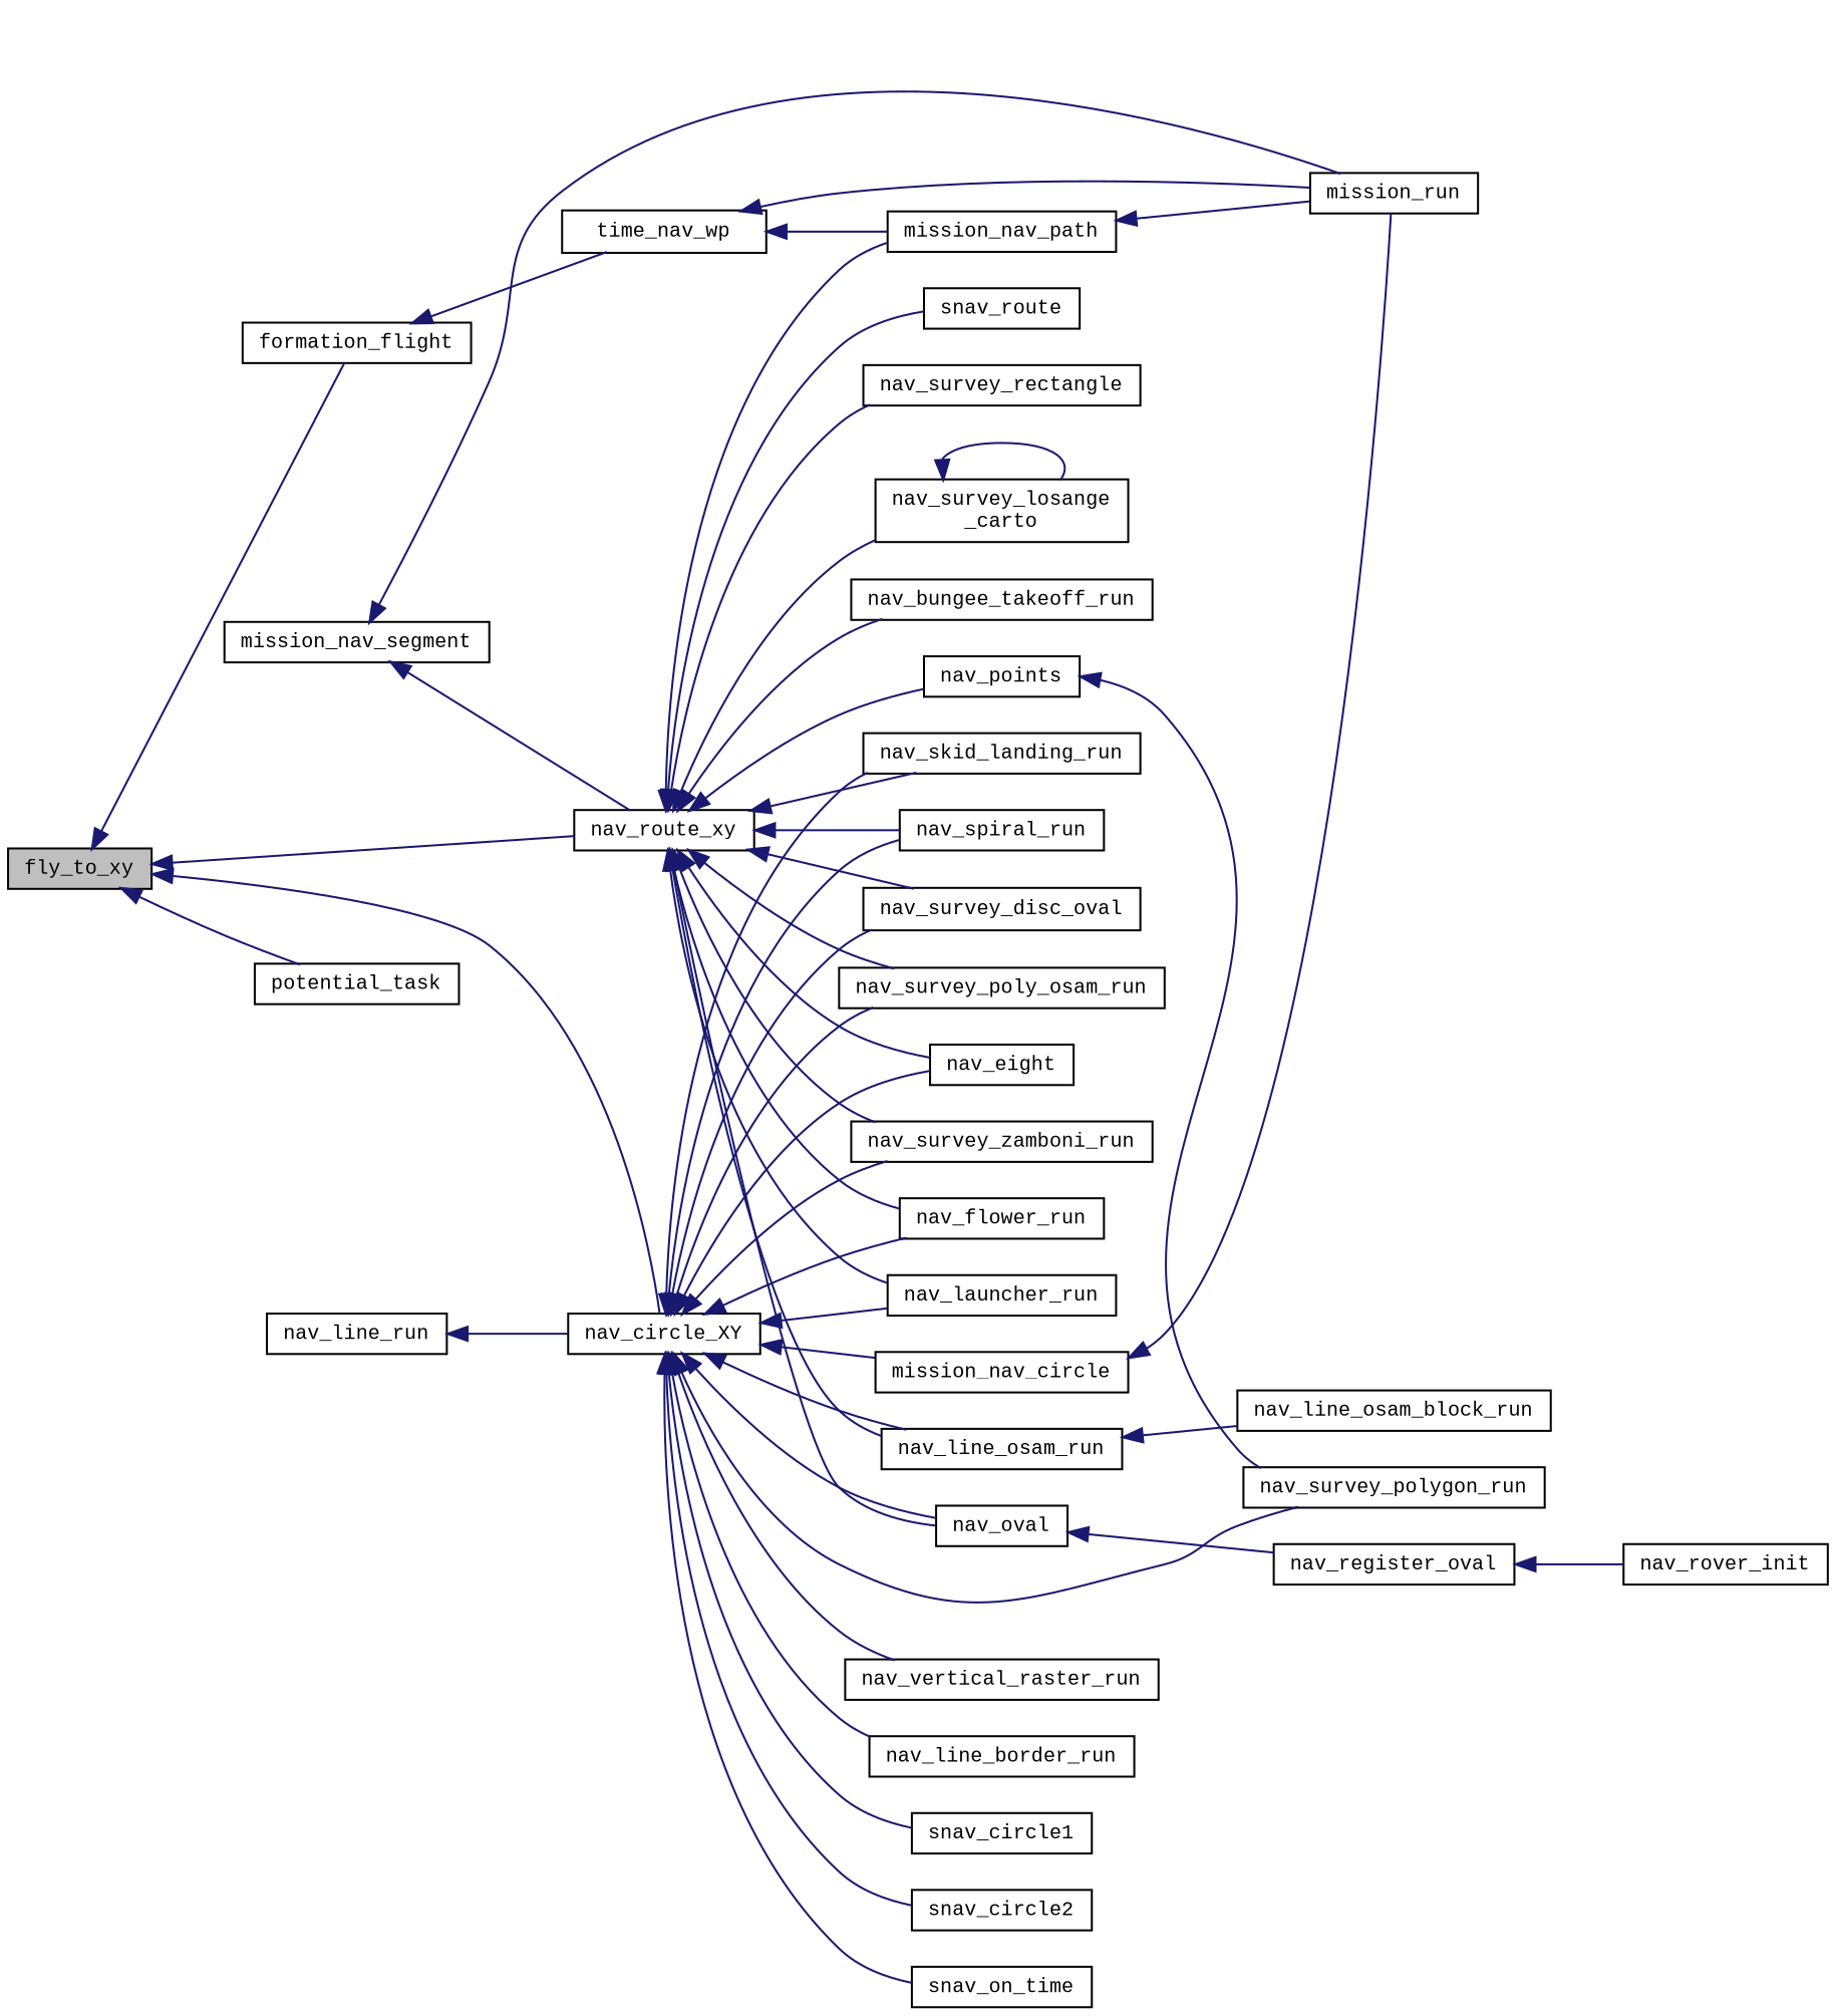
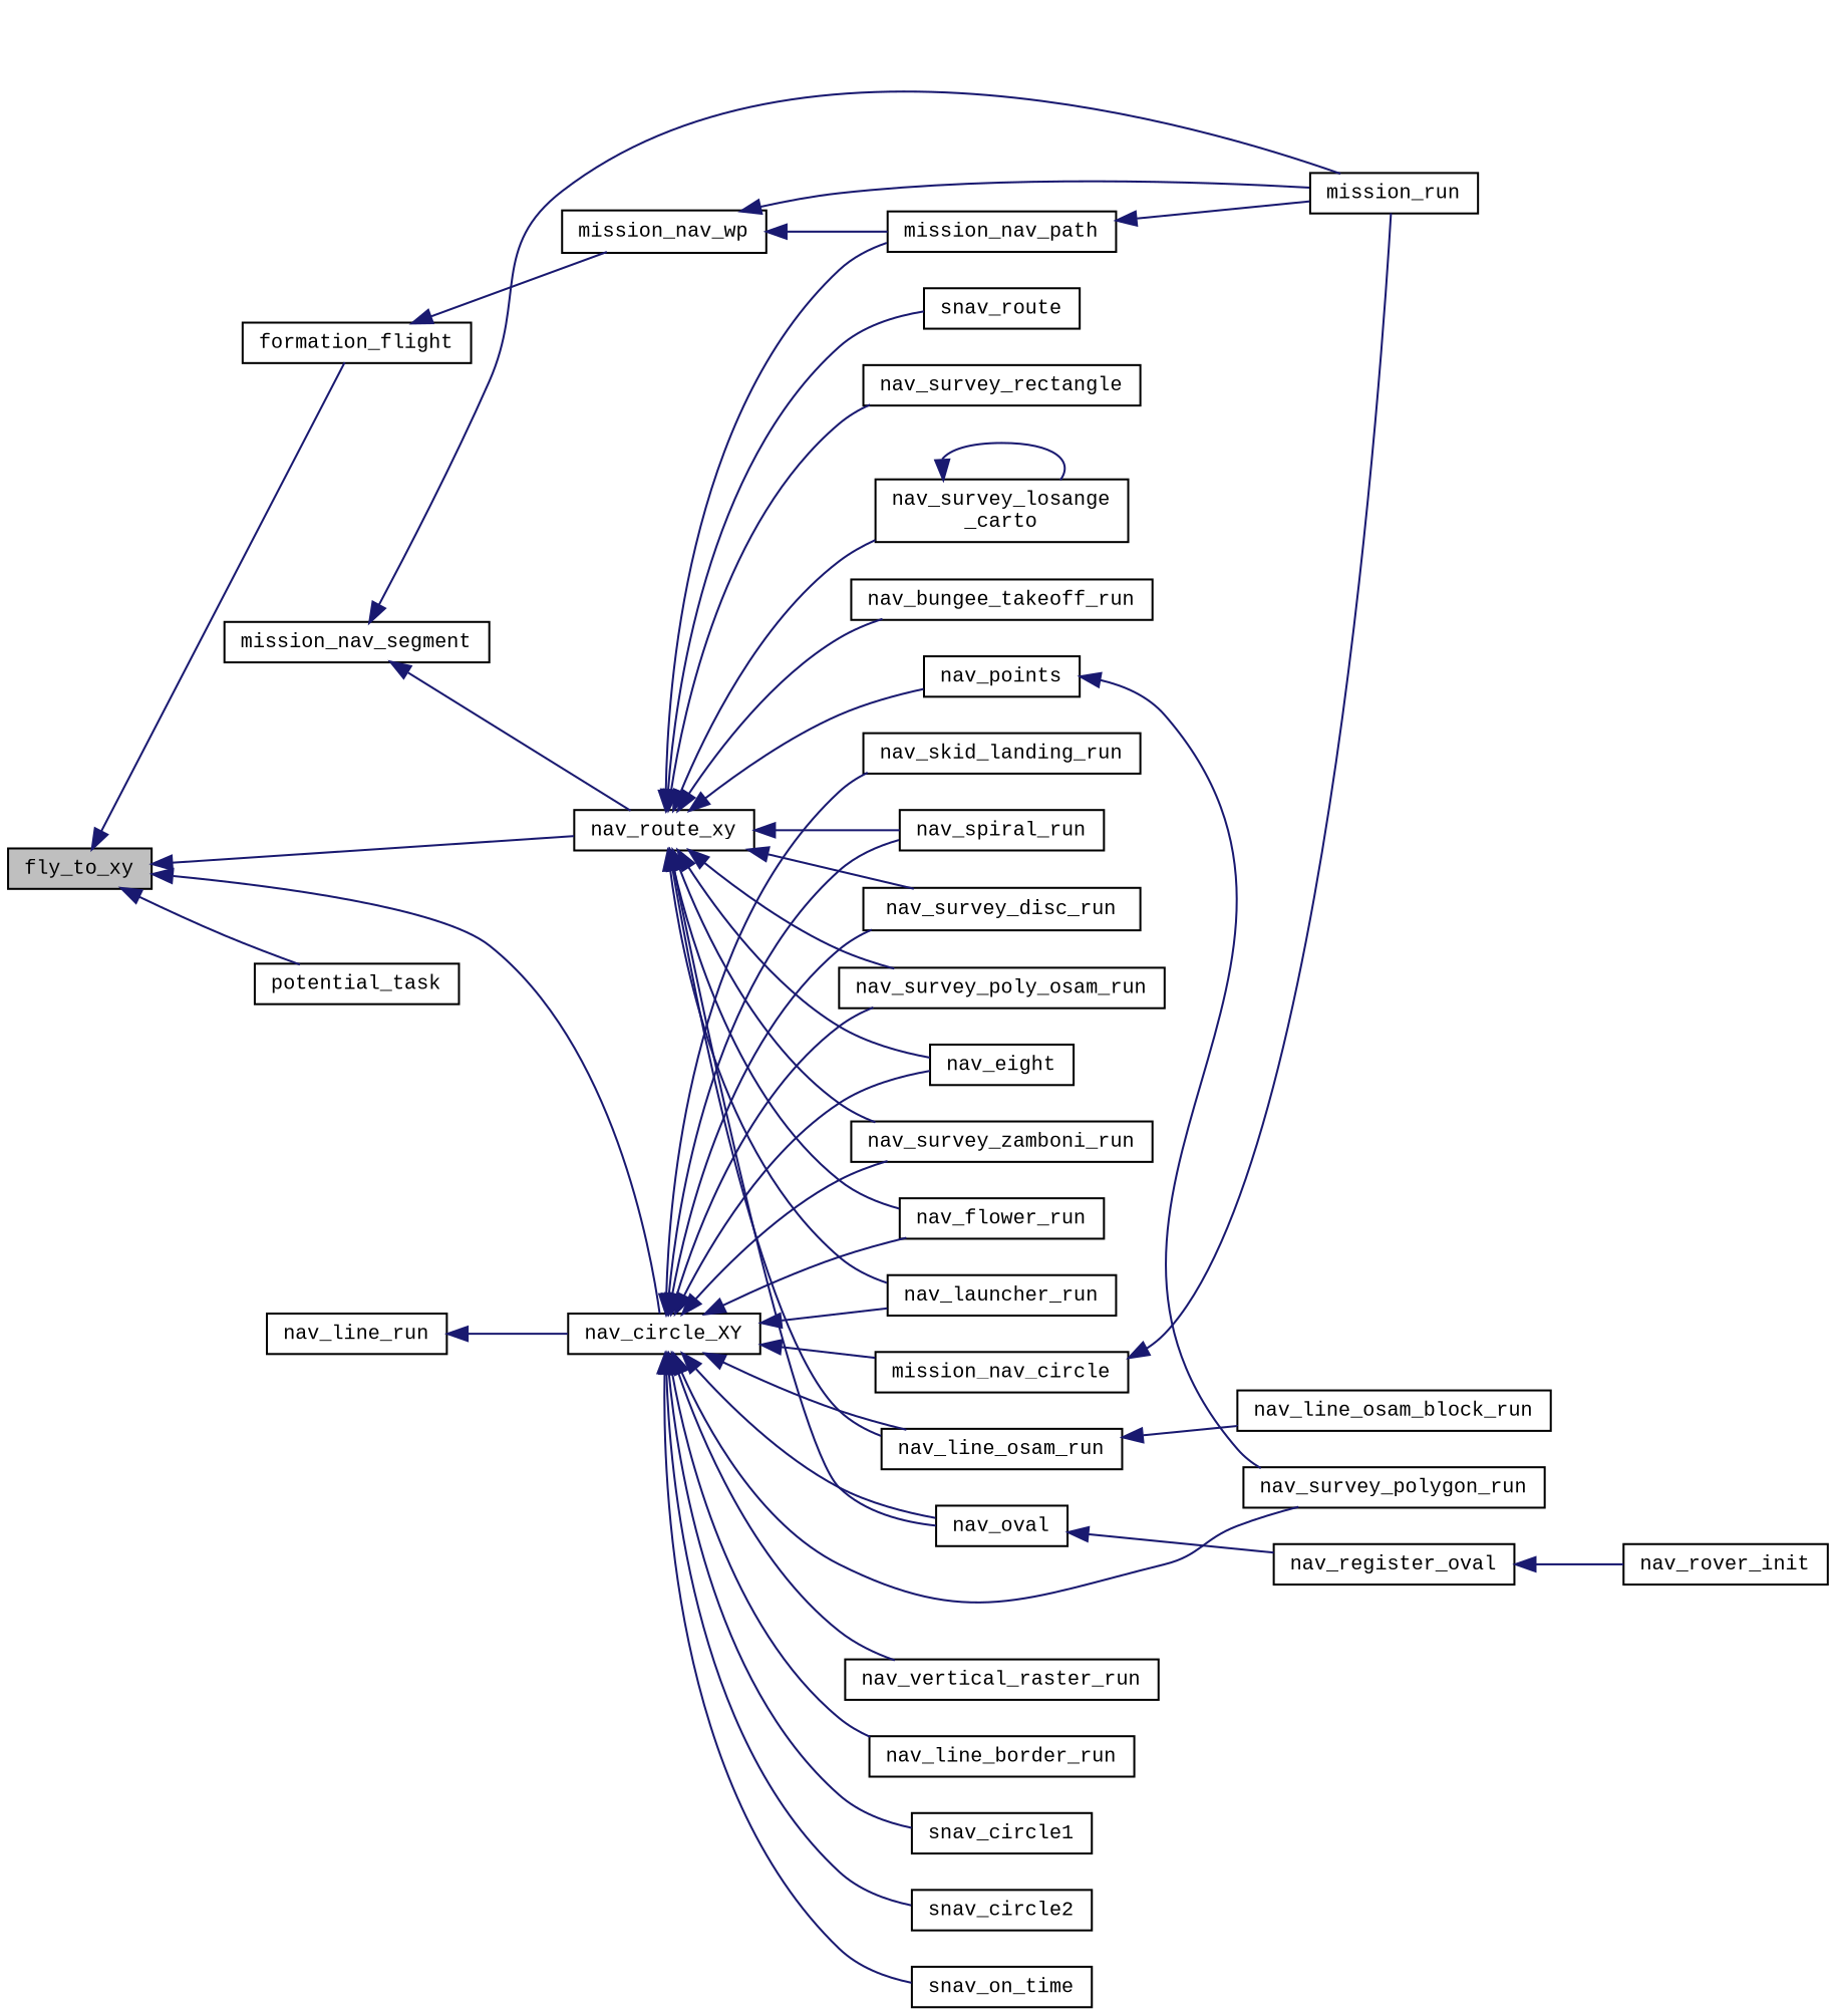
  digraph {
    fontname="Liberation Mono"
    rankdir=LR
    node [color=black fillcolor=white fontname="Liberation Mono" fontsize=10 shape=record style=filled]
    edge [color=midnightblue dir=back fontname="Liberation Mono" fontsize=10 labelfontname=FreeSans labelfontsize=10 style=solid]
    n1 [fillcolor=grey75 fontcolor=black height=0.2 label=fly_to_xy width=0.4]
    n2 [height=0.2 label=formation_flight width=0.4]
    n3 [height=0.2 label=nav_circle_XY width=0.4]
    n4 [height=0.2 label=nav_route_xy width=0.4]
    n5 [height=0.2 label=potential_task width=0.4]
-   n6 [height=0.2 label=time_nav_wp width=0.4]
+   n6 [height=0.2 label=mission_nav_wp width=0.4]
    n7 [height=0.2 label=mission_nav_path width=0.4]
    n8 [height=0.2 label=mission_run width=0.4]
    n9 [height=0.2 label=nav_eight width=0.4]
    n10 [height=0.2 label=nav_oval width=0.4]
    n11 [height=0.2 label=mission_nav_circle width=0.4]
    n12 [height=0.2 label=nav_flower_run width=0.4]
    n13 [height=0.2 label=nav_launcher_run width=0.4]
    n14 [height=0.2 label=nav_line_border_run width=0.4]
    n15 [height=0.2 label=nav_line_osam_run width=0.4]
    n16 [height=0.2 label=nav_skid_landing_run width=0.4]
    n17 [height=0.2 label=snav_circle1 width=0.4]
    n18 [height=0.2 label=snav_circle2 width=0.4]
    n19 [height=0.2 label=snav_on_time width=0.4]
    n20 [height=0.2 label=nav_spiral_run width=0.4]
-   n21 [height=0.2 label=nav_survey_disc_oval width=0.4]
+   n21 [height=0.2 label=nav_survey_disc_run width=0.4]
    n22 [height=0.2 label=nav_survey_poly_osam_run width=0.4]
    n23 [height=0.2 label=nav_survey_polygon_run width=0.4]
    n24 [height=0.2 label=nav_survey_zamboni_run width=0.4]
    n25 [height=0.2 label=nav_vertical_raster_run width=0.4]
    n26 [height=0.2 label="nav_survey_losange\l_carto" width=0.4]
    n27 [height=0.2 label=nav_bungee_takeoff_run width=0.4]
    n28 [height=0.2 label=snav_route width=0.4]
    n29 [height=0.2 label=nav_points width=0.4]
    n30 [height=0.2 label=nav_survey_rectangle width=0.4]
    n31 [height=0.2 label=nav_register_oval width=0.4]
    n32 [height=0.2 label=nav_line_run width=0.4]
    n33 [height=0.2 label=nav_line_osam_block_run width=0.4]
    n34 [height=0.2 label=nav_rover_init width=0.4]
    n35 [height=0.2 label=mission_nav_segment width=0.4]
    n1 -> n2
    n1 -> n3
    n1 -> n4
    n1 -> n5
    n2 -> n6
    n3 -> n9
    n3 -> n10
    n3 -> n11
    n3 -> n12
    n3 -> n13
    n3 -> n14
    n3 -> n15
    n3 -> n16
    n3 -> n17
    n3 -> n18
    n3 -> n19
    n3 -> n20
    n3 -> n21
    n3 -> n22
    n3 -> n23
    n3 -> n24
    n3 -> n25
    n4 -> n7
    n4 -> n9
    n4 -> n10
    n4 -> n12
    n4 -> n13
    n4 -> n15
-   n4 -> n16
    n4 -> n20
    n4 -> n21
    n4 -> n22
    n4 -> n24
    n4 -> n26
    n4 -> n27
    n4 -> n28
    n4 -> n29
    n4 -> n30
    n6 -> n7
    n6 -> n8
    n7 -> n8
    n10 -> n31
    n11 -> n8
    n15 -> n33
    n26 -> n26
    n29 -> n23
    n31 -> n34
    n32 -> n3
    n35 -> n4
    n35 -> n8
  }
